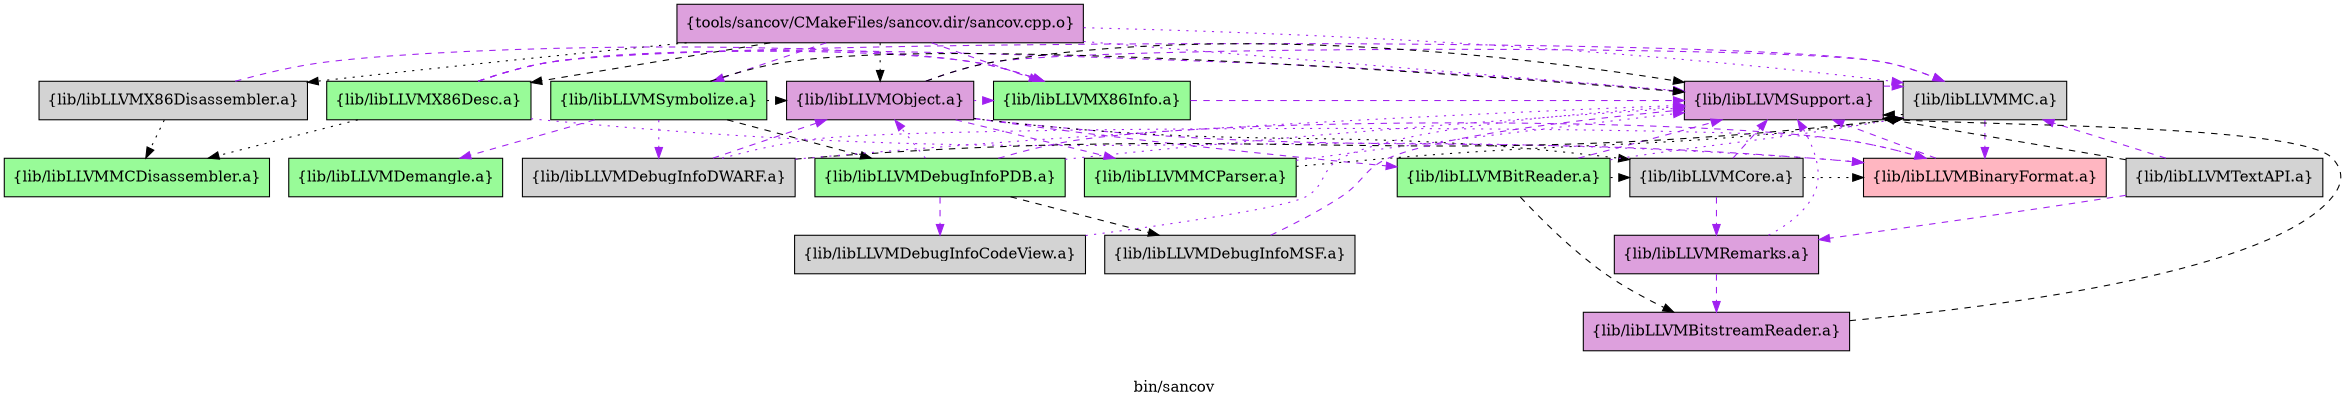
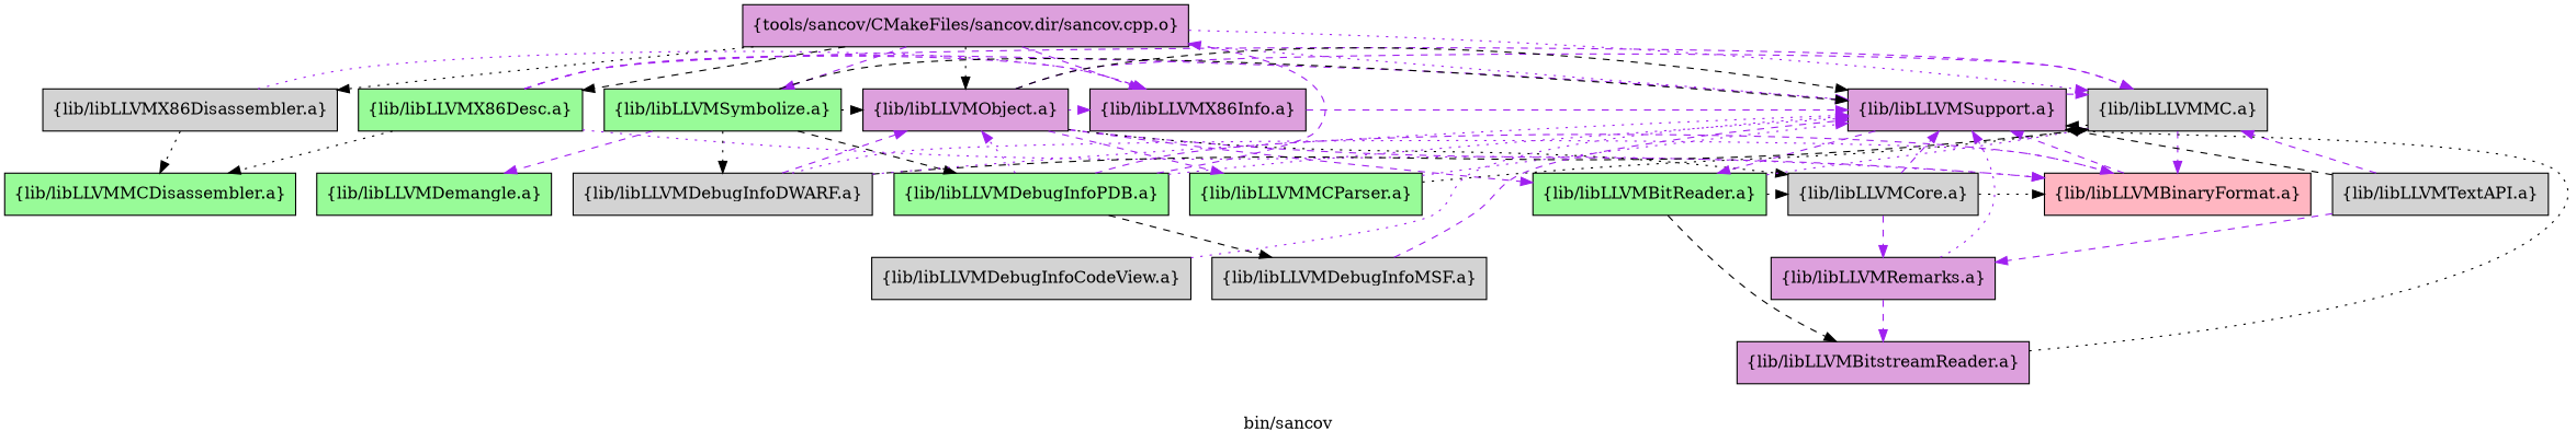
  digraph {
    label="bin/sancov"
    rankdir=TB
    node [fillcolor=palegreen group=0 shape=box style=filled]
    edge [color=purple style=dashed]
    n1 [fillcolor=plum label="{tools/sancov/CMakeFiles/sancov.dir/sancov.cpp.o}"]
    n2 [label="{lib/libLLVMX86Desc.a}"]
    n3 [fillcolor=lightgrey label="{lib/libLLVMX86Disassembler.a}"]
-   n4 [label="{lib/libLLVMX86Info.a}"]
+   n4 [fillcolor=plum label="{lib/libLLVMX86Info.a}"]
    n5 [fillcolor=lightgrey group=1 label="{lib/libLLVMMC.a}"]
    n6 [fillcolor=plum label="{lib/libLLVMObject.a}"]
    n7 [fillcolor=plum group=1 label="{lib/libLLVMSupport.a}"]
    n8 [label="{lib/libLLVMSymbolize.a}"]
    n9 [label="{lib/libLLVMMCDisassembler.a}"]
    n10 [fillcolor=lightpink group=1 label="{lib/libLLVMBinaryFormat.a}"]
    n11 [label="{lib/libLLVMBitReader.a}"]
    n12 [fillcolor=lightgrey label="{lib/libLLVMCore.a}"]
    n13 [label="{lib/libLLVMMCParser.a}"]
    n14 [fillcolor=lightgrey label="{lib/libLLVMTextAPI.a}"]
    n15 [fillcolor=lightgrey label="{lib/libLLVMDebugInfoDWARF.a}"]
    n16 [label="{lib/libLLVMDebugInfoPDB.a}"]
    n17 [label="{lib/libLLVMDemangle.a}"]
    n18 [fillcolor=plum label="{lib/libLLVMBitstreamReader.a}"]
    n19 [fillcolor=plum label="{lib/libLLVMRemarks.a}"]
    n20 [fillcolor=lightgrey label="{lib/libLLVMDebugInfoCodeView.a}"]
    n21 [fillcolor=lightgrey label="{lib/libLLVMDebugInfoMSF.a}"]
    subgraph sub_1 {
      rank=same
      n1
    }
    subgraph sub_2 {
      rank=same
      n2
      n3
      n4
      n5
      n6
      n7
      n8
    }
    subgraph sub_3 {
      rank=same
      n9
      n10
      n11
      n12
      n13
      n14
      n15
      n16
      n17
    }
    n1 -> n2 [color=black]
    n1 -> n3 [color=black style=dotted]
    n1 -> n4
    n1 -> n5 [style=dotted]
    n1 -> n6 [color=black style=dotted]
    n1 -> n7 [style=dotted]
    n1 -> n8
    n2 -> n4
    n2 -> n5
    n2 -> n7
    n2 -> n9 [color=black style=dotted]
    n2 -> n10 [style=dotted]
-   n3 -> n4
+   n3 -> n4 [style=dotted]
    n3 -> n9 [color=black style=dotted]
    n4 -> n7
    n5 -> n7 [color=black style=dotted]
    n5 -> n10
    n6 -> n4 [style=dotted]
    n6 -> n5
    n6 -> n7 [color=black]
    n6 -> n10
    n6 -> n11
    n6 -> n12 [color=black style=dotted]
    n6 -> n13
    n7 -> n5
    n8 -> n6 [color=black style=dotted]
    n8 -> n7 [color=black]
-   n8 -> n15 [style=dotted]
+   n8 -> n15 [color=black style=dotted]
    n8 -> n16 [color=black]
    n8 -> n17
    n10 -> n7
    n11 -> n5 [style=dotted]
-   n11 -> n7
+   n7 -> n11
    n11 -> n12 [color=black style=dotted]
    n11 -> n18 [color=black]
    n12 -> n7
    n12 -> n10 [color=black style=dotted]
    n12 -> n19
    n13 -> n5 [color=black style=dotted]
    n13 -> n7 [style=dotted]
    n14 -> n5
    n14 -> n7 [color=black]
    n14 -> n19
    n15 -> n5 [color=black]
    n15 -> n6
    n15 -> n7 [style=dotted]
    n15 -> n10 [style=dotted]
    n16 -> n6 [style=dotted]
    n16 -> n7 [style=dotted]
    n16 -> n10
-   n16 -> n20
+   n16 -> n1
    n16 -> n21 [color=black]
-   n18 -> n7 [color=black]
+   n18 -> n7 [color=black style=dotted]
    n19 -> n7 [style=dotted]
    n19 -> n18
    n20 -> n7 [style=dotted]
    n21 -> n7
  }
